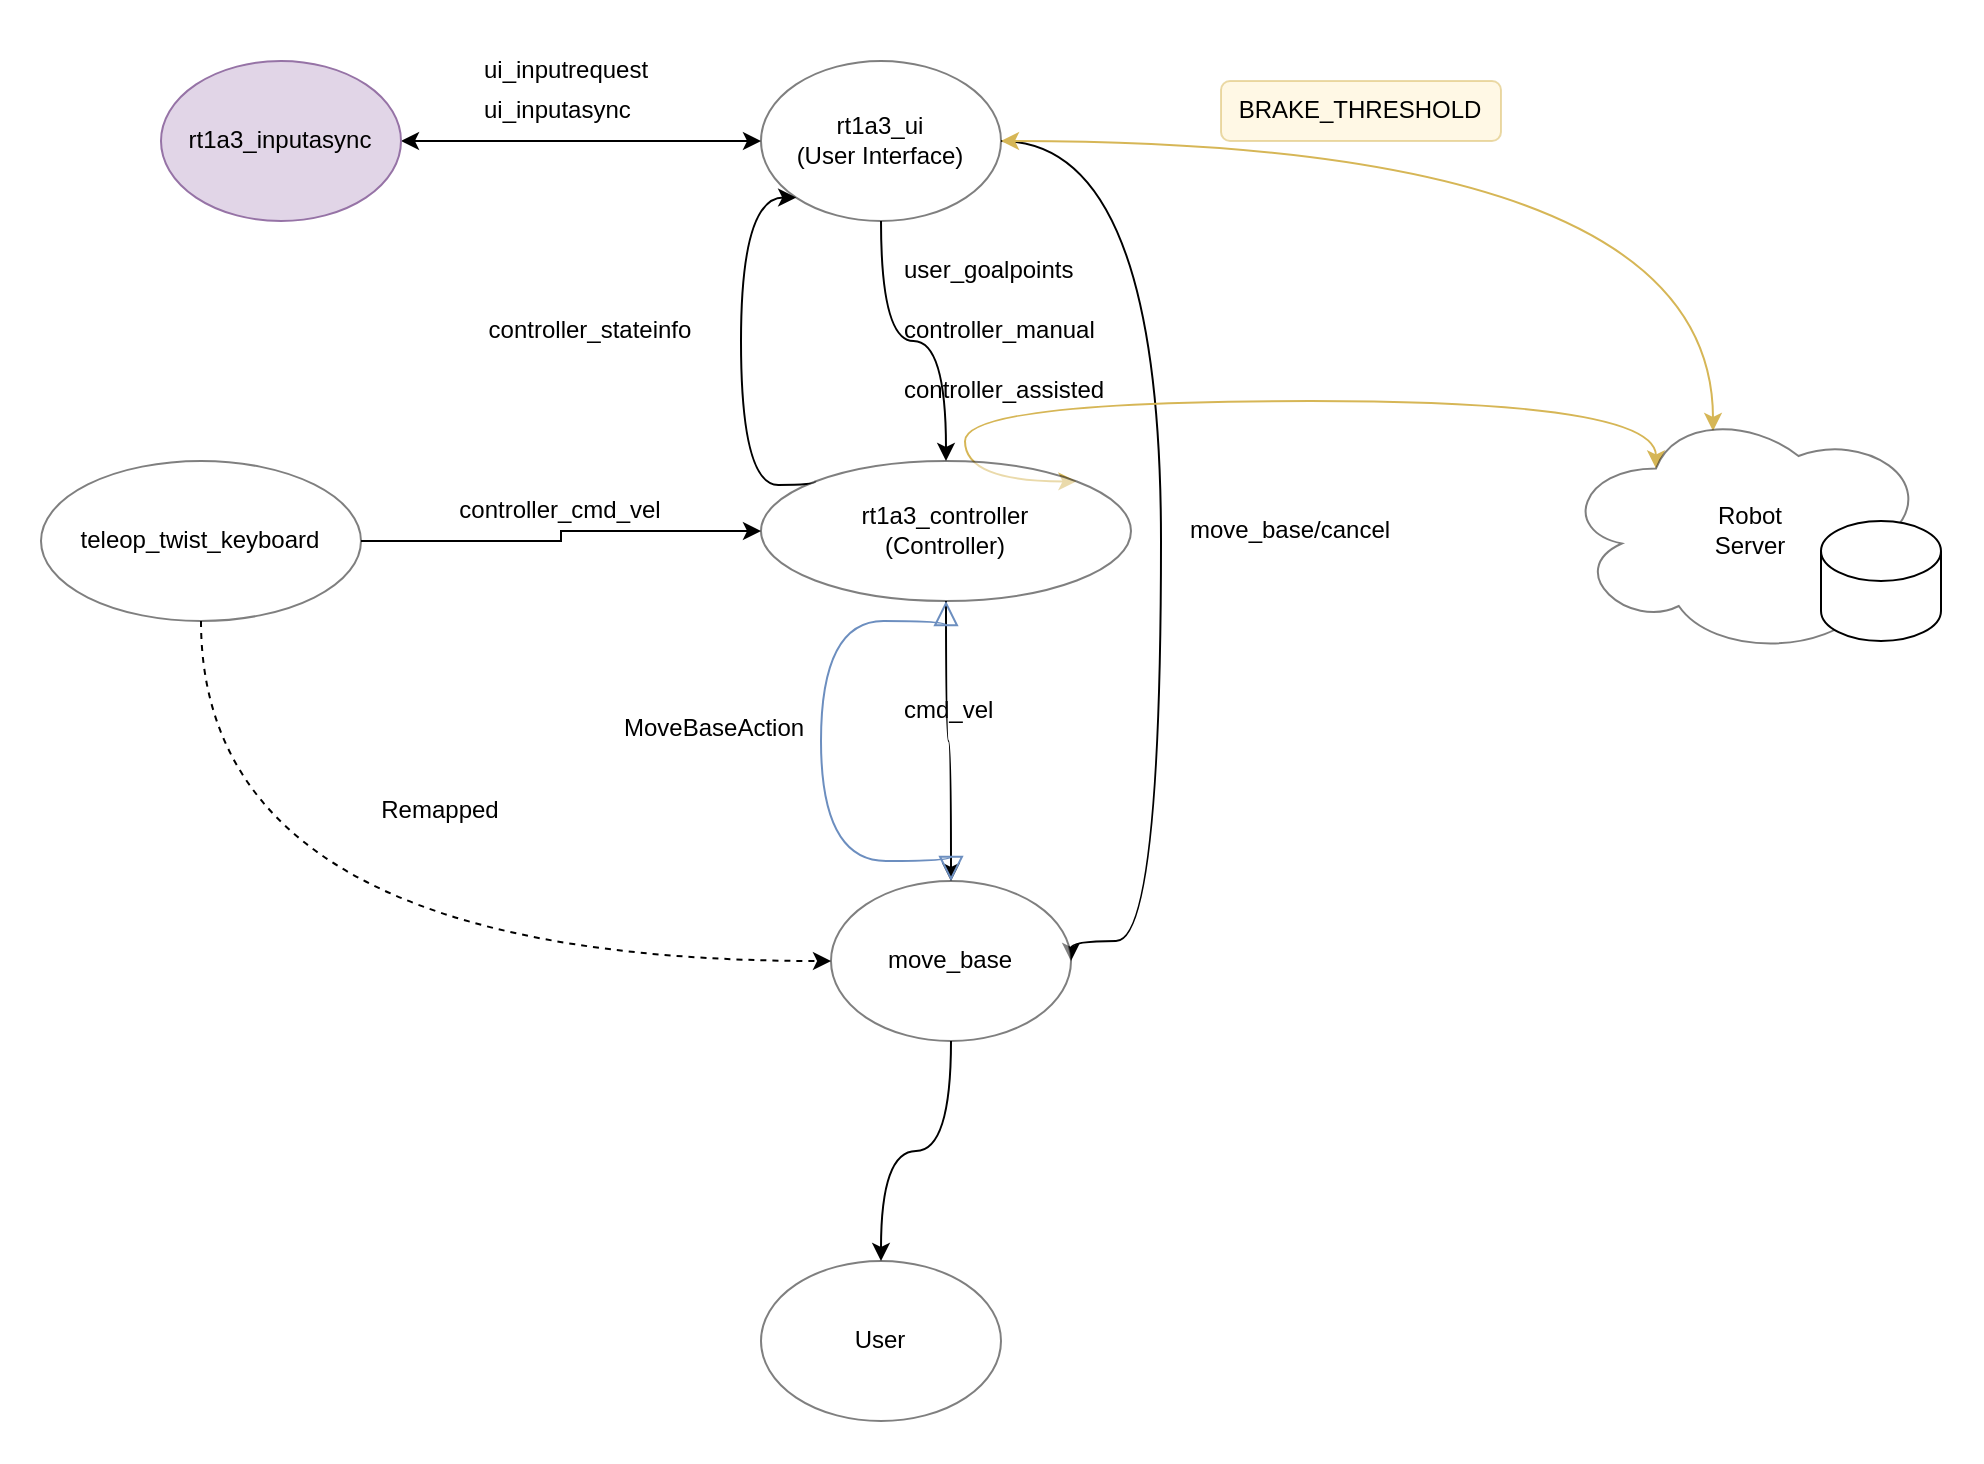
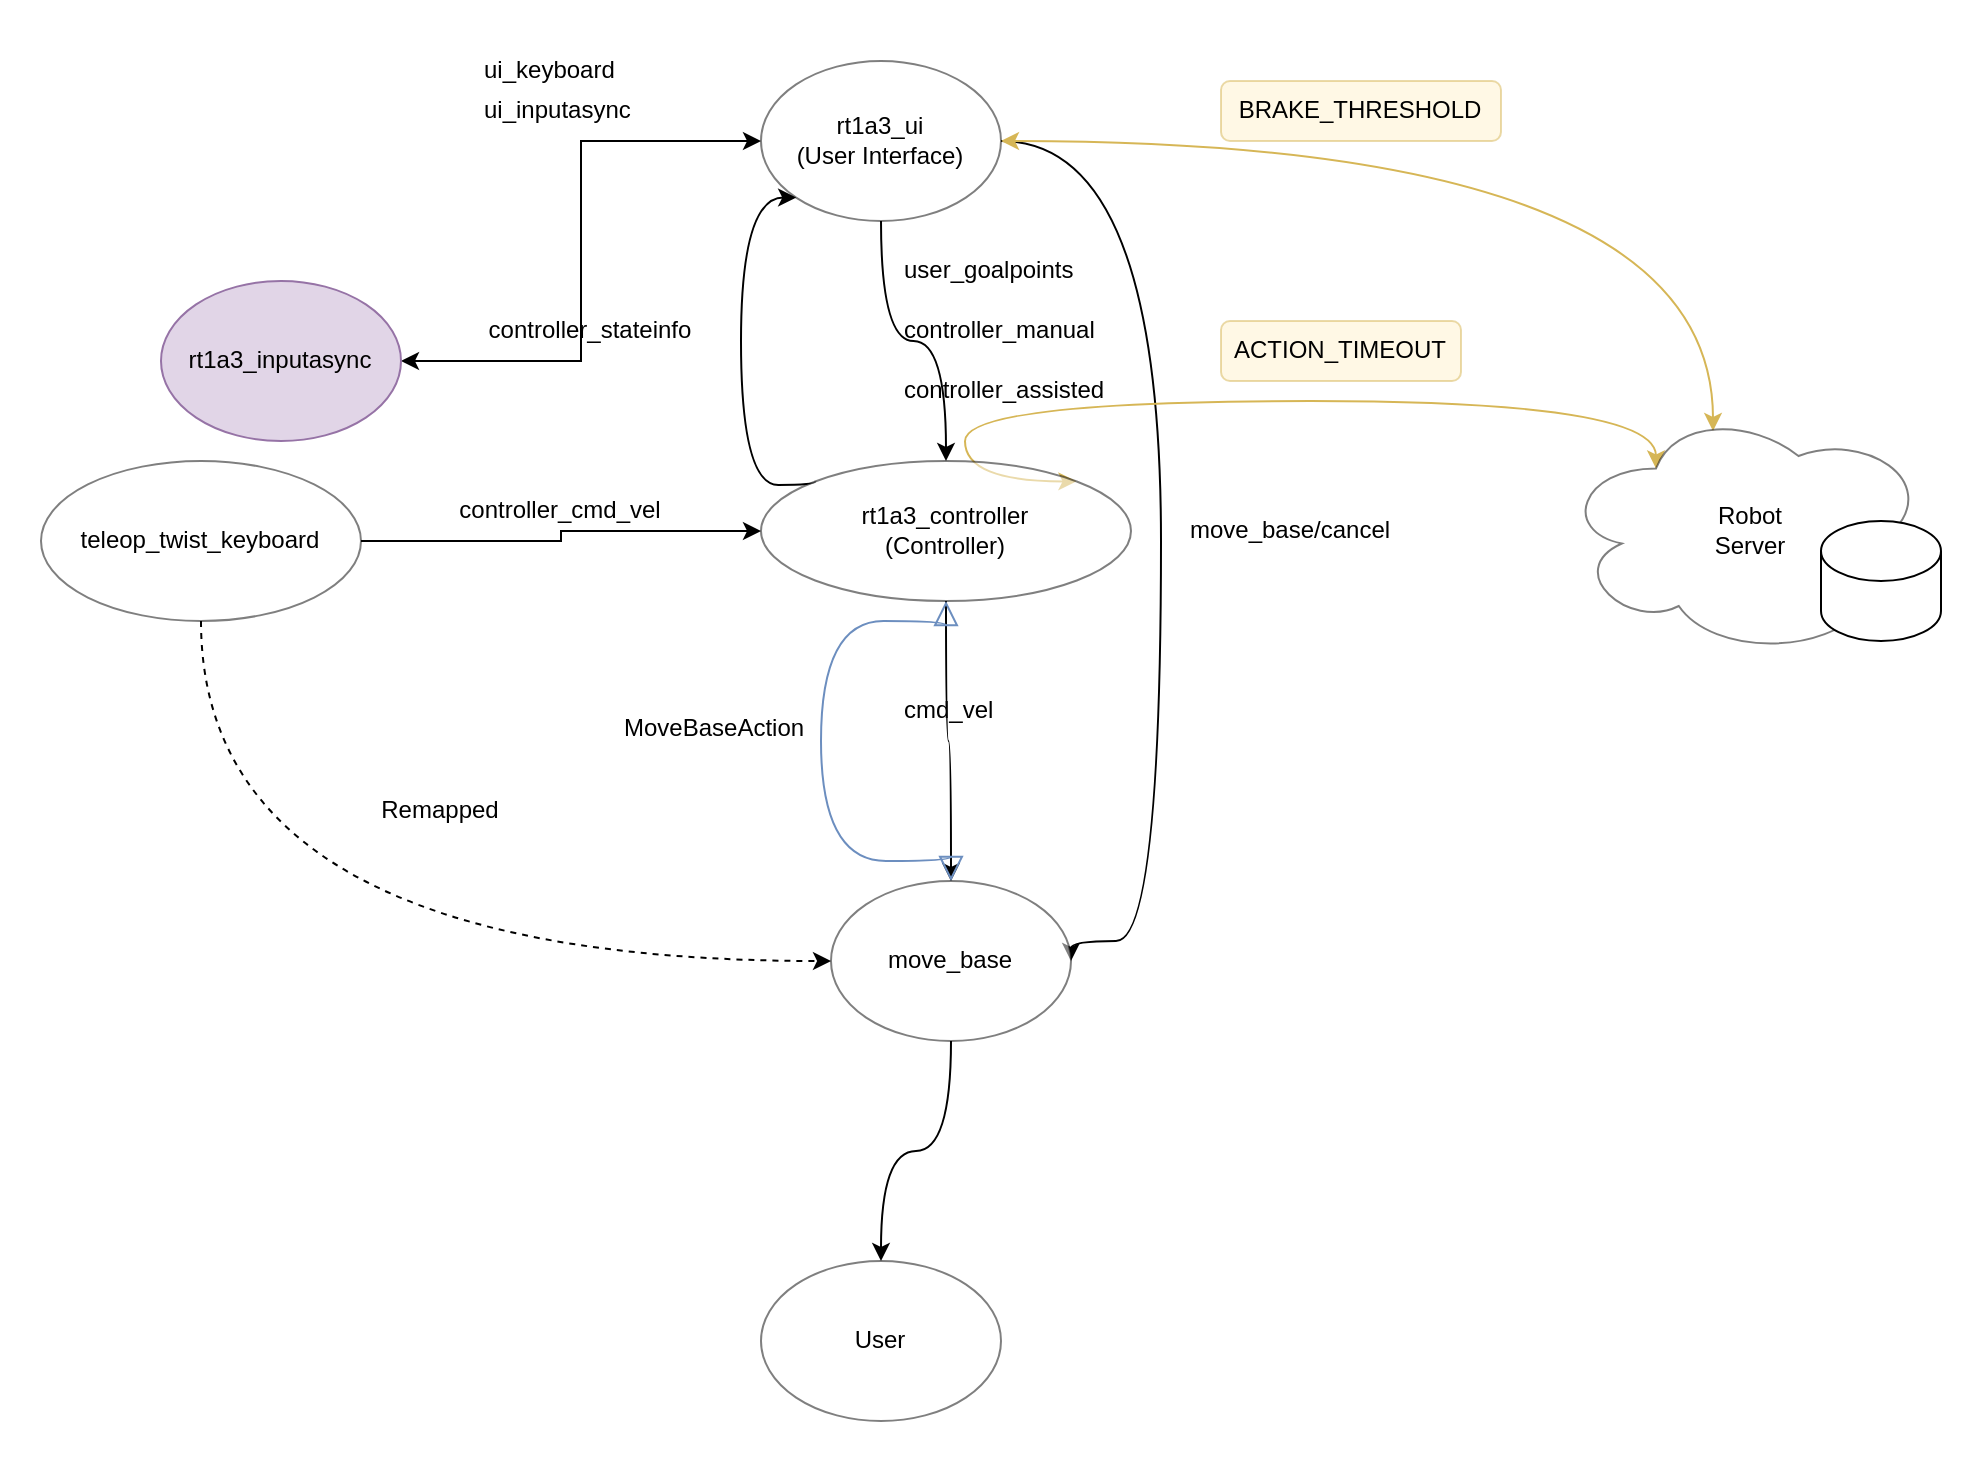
  <mxCell id="0" />
  <mxCell id="1" parent="0" />
  <mxCell id="2" style="edgeStyle=orthogonalEdgeStyle;curved=1;orthogonalLoop=1;jettySize=auto;html=1;exitX=0.5;exitY=1;exitDx=0;exitDy=0;entryX=0.5;entryY=0;entryDx=0;entryDy=0;" parent="1" source="6" target="11" edge="1"><mxGeometry relative="1" as="geometry" /></mxCell>
  <mxCell id="3" style="edgeStyle=orthogonalEdgeStyle;curved=1;orthogonalLoop=1;jettySize=auto;html=1;exitX=1;exitY=0.5;exitDx=0;exitDy=0;entryX=1;entryY=0.5;entryDx=0;entryDy=0;" parent="1" source="6" target="16" edge="1"><mxGeometry relative="1" as="geometry"><Array as="points"><mxPoint x="580" y="70" /><mxPoint x="580" y="470" /></Array></mxGeometry></mxCell>
  <mxCell id="4" style="edgeStyle=orthogonalEdgeStyle;curved=1;orthogonalLoop=1;jettySize=auto;html=1;exitX=1;exitY=0.5;exitDx=0;exitDy=0;shadow=0;startArrow=classic;startFill=1;endArrow=classic;endFill=1;startSize=6;endSize=6;entryX=0.4;entryY=0.1;entryDx=0;entryDy=0;entryPerimeter=0;fillColor=#fff2cc;strokeColor=#d6b656;" parent="1" source="6" target="27" edge="1"><mxGeometry relative="1" as="geometry" /></mxCell>
  <mxCell id="5" style="edgeStyle=orthogonalEdgeStyle;rounded=0;orthogonalLoop=1;jettySize=auto;html=1;exitX=0;exitY=0.5;exitDx=0;exitDy=0;entryX=1;entryY=0.5;entryDx=0;entryDy=0;startArrow=classic;startFill=1;" edge="1" parent="1" source="6" target="32"><mxGeometry relative="1" as="geometry" /></mxCell>
  <mxCell id="6" value="rt1a3_ui&lt;br&gt;(User Interface)" style="ellipse;whiteSpace=wrap;html=1;opacity=50;" parent="1" vertex="1"><mxGeometry x="380" y="30" width="120" height="80" as="geometry" /></mxCell>
  <mxCell id="7" style="edgeStyle=orthogonalEdgeStyle;curved=1;orthogonalLoop=1;jettySize=auto;html=1;exitX=0;exitY=0;exitDx=0;exitDy=0;entryX=0;entryY=1;entryDx=0;entryDy=0;" parent="1" source="11" target="6" edge="1"><mxGeometry relative="1" as="geometry"><Array as="points"><mxPoint x="370" y="242" /><mxPoint x="370" y="98" /></Array></mxGeometry></mxCell>
  <mxCell id="8" style="edgeStyle=orthogonalEdgeStyle;curved=1;orthogonalLoop=1;jettySize=auto;html=1;exitX=0.5;exitY=1;exitDx=0;exitDy=0;entryX=0.5;entryY=0;entryDx=0;entryDy=0;" parent="1" source="11" target="16" edge="1"><mxGeometry relative="1" as="geometry" /></mxCell>
  <mxCell id="9" style="edgeStyle=orthogonalEdgeStyle;curved=1;orthogonalLoop=1;jettySize=auto;html=1;exitX=0.5;exitY=1;exitDx=0;exitDy=0;entryX=0.5;entryY=0;entryDx=0;entryDy=0;startArrow=block;startFill=0;startSize=10;endSize=10;shadow=0;endArrow=block;endFill=0;fillColor=#dae8fc;strokeColor=#6c8ebf;" parent="1" source="11" target="16" edge="1"><mxGeometry relative="1" as="geometry"><Array as="points"><mxPoint x="410" y="310" /><mxPoint x="410" y="430" /></Array></mxGeometry></mxCell>
  <mxCell id="10" style="edgeStyle=orthogonalEdgeStyle;curved=1;orthogonalLoop=1;jettySize=auto;html=1;exitX=1;exitY=0;exitDx=0;exitDy=0;entryX=0.25;entryY=0.25;entryDx=0;entryDy=0;entryPerimeter=0;shadow=0;startArrow=classic;startFill=1;endArrow=classic;endFill=1;startSize=6;endSize=6;fillColor=#fff2cc;strokeColor=#d6b656;" parent="1" source="11" target="27" edge="1"><mxGeometry relative="1" as="geometry"><Array as="points"><mxPoint x="482" y="200" /><mxPoint x="828" y="200" /></Array></mxGeometry></mxCell>
  <mxCell id="11" value="rt1a3_controller&lt;br&gt;(Controller)" style="ellipse;whiteSpace=wrap;html=1;opacity=50;" parent="1" vertex="1"><mxGeometry x="380" y="230" width="185" height="70" as="geometry" /></mxCell>
  <mxCell id="12" style="edgeStyle=orthogonalEdgeStyle;rounded=0;orthogonalLoop=1;jettySize=auto;html=1;exitX=1;exitY=0.5;exitDx=0;exitDy=0;" parent="1" source="14" target="11" edge="1"><mxGeometry relative="1" as="geometry" /></mxCell>
  <mxCell id="13" style="edgeStyle=orthogonalEdgeStyle;curved=1;orthogonalLoop=1;jettySize=auto;html=1;exitX=0.5;exitY=1;exitDx=0;exitDy=0;entryX=0;entryY=0.5;entryDx=0;entryDy=0;dashed=1;" parent="1" source="14" target="16" edge="1"><mxGeometry relative="1" as="geometry" /></mxCell>
  <mxCell id="14" value="teleop_twist_keyboard" style="ellipse;whiteSpace=wrap;html=1;opacity=50;" parent="1" vertex="1"><mxGeometry x="20" y="230" width="160" height="80" as="geometry" /></mxCell>
  <mxCell id="15" style="edgeStyle=orthogonalEdgeStyle;curved=1;orthogonalLoop=1;jettySize=auto;html=1;exitX=0.5;exitY=1;exitDx=0;exitDy=0;" parent="1" source="16" target="17" edge="1"><mxGeometry relative="1" as="geometry" /></mxCell>
  <mxCell id="16" value="move_base" style="ellipse;whiteSpace=wrap;html=1;opacity=50;shadow=0;" parent="1" vertex="1"><mxGeometry x="415" y="440" width="120" height="80" as="geometry" /></mxCell>
  <mxCell id="17" value="User" style="ellipse;whiteSpace=wrap;html=1;opacity=50;" parent="1" vertex="1"><mxGeometry x="380" y="630" width="120" height="80" as="geometry" /></mxCell>
  <mxCell id="18" value="" style="shape=image;html=1;verticalAlign=top;verticalLabelPosition=bottom;labelBackgroundColor=#ffffff;imageAspect=0;aspect=fixed;image=https://cdn3.iconfinder.com/data/icons/flat-actions-icons-9/792/Close_Icon-128.png" parent="1" vertex="1"><mxGeometry x="160" y="410" width="50" height="50" as="geometry" /></mxCell>
  <mxCell id="19" value="Remapped&lt;br&gt;" style="text;html=1;strokeColor=none;fillColor=none;align=center;verticalAlign=middle;whiteSpace=wrap;rounded=0;" parent="1" vertex="1"><mxGeometry x="190" y="390" width="60" height="30" as="geometry" /></mxCell>
  <mxCell id="20" value="controller_cmd_vel" style="text;html=1;strokeColor=none;fillColor=none;align=center;verticalAlign=middle;whiteSpace=wrap;rounded=0;" parent="1" vertex="1"><mxGeometry x="190" y="240" width="180" height="30" as="geometry" /></mxCell>
  <mxCell id="21" value="user_goalpoints" style="text;html=1;strokeColor=none;fillColor=none;align=left;verticalAlign=middle;whiteSpace=wrap;rounded=0;" parent="1" vertex="1"><mxGeometry x="450" y="120" width="125" height="30" as="geometry" /></mxCell>
  <mxCell id="22" value="controller_manual" style="text;html=1;strokeColor=none;fillColor=none;align=left;verticalAlign=middle;whiteSpace=wrap;rounded=0;" parent="1" vertex="1"><mxGeometry x="450" y="150" width="125" height="30" as="geometry" /></mxCell>
  <mxCell id="23" value="controller_assisted" style="text;html=1;strokeColor=none;fillColor=none;align=left;verticalAlign=middle;whiteSpace=wrap;rounded=0;" parent="1" vertex="1"><mxGeometry x="450" y="180" width="125" height="30" as="geometry" /></mxCell>
  <mxCell id="24" value="controller_stateinfo" style="text;html=1;strokeColor=none;fillColor=none;align=center;verticalAlign=middle;whiteSpace=wrap;rounded=0;" parent="1" vertex="1"><mxGeometry x="220" y="150" width="150" height="30" as="geometry" /></mxCell>
  <mxCell id="25" value="move_base/cancel" style="text;html=1;strokeColor=none;fillColor=none;align=center;verticalAlign=middle;whiteSpace=wrap;rounded=0;" parent="1" vertex="1"><mxGeometry x="580" y="250" width="130" height="30" as="geometry" /></mxCell>
  <mxCell id="26" value="cmd_vel" style="text;html=1;strokeColor=none;fillColor=none;align=left;verticalAlign=middle;whiteSpace=wrap;rounded=0;" parent="1" vertex="1"><mxGeometry x="450" y="340" width="125" height="30" as="geometry" /></mxCell>
  <mxCell id="27" value="Robot&lt;br&gt;Server" style="ellipse;shape=cloud;whiteSpace=wrap;html=1;opacity=50;" parent="1" vertex="1"><mxGeometry x="780" y="202.5" width="190" height="125" as="geometry" /></mxCell>
  <mxCell id="28" value="" style="shape=cylinder3;whiteSpace=wrap;html=1;boundedLbl=1;backgroundOutline=1;size=15;" parent="1" vertex="1"><mxGeometry x="910" y="260" width="60" height="60" as="geometry" /></mxCell>
  <mxCell id="29" value="MoveBaseAction" style="text;html=1;strokeColor=none;fillColor=none;align=left;verticalAlign=middle;whiteSpace=wrap;rounded=0;" parent="1" vertex="1"><mxGeometry x="310" y="349" width="100" height="30" as="geometry" /></mxCell>
+ <mxCell id="30" value="ACTION_TIMEOUT" style="text;html=1;strokeColor=#d6b656;fillColor=#fff2cc;align=center;verticalAlign=middle;whiteSpace=wrap;rounded=1;shadow=0;opacity=50;" parent="1" vertex="1"><mxGeometry x="610" y="160" width="120" height="30" as="geometry" /></mxCell>
  <mxCell id="31" value="BRAKE_THRESHOLD" style="text;html=1;strokeColor=#d6b656;fillColor=#fff2cc;align=center;verticalAlign=middle;whiteSpace=wrap;rounded=1;shadow=0;opacity=50;gradientColor=none;glass=0;" parent="1" vertex="1"><mxGeometry x="610" y="40" width="140" height="30" as="geometry" /></mxCell>
- <mxCell id="32" value="rt1a3_inputasync" style="ellipse;whiteSpace=wrap;html=1;shadow=0;fillColor=#e1d5e7;strokeColor=#9673a6;" vertex="1" parent="1"><mxGeometry x="80" y="30" width="120" height="80" as="geometry" /></mxCell>
+ <mxCell id="32" value="rt1a3_inputasync" style="ellipse;whiteSpace=wrap;html=1;shadow=0;fillColor=#e1d5e7;strokeColor=#9673a6;" vertex="1" parent="1"><mxGeometry x="80" y="140" width="120" height="80" as="geometry" /></mxCell>
  <mxCell id="33" value="ui_inputasync" style="text;html=1;strokeColor=none;fillColor=none;align=left;verticalAlign=middle;whiteSpace=wrap;rounded=0;" vertex="1" parent="1"><mxGeometry x="240" y="40" width="100" height="30" as="geometry" /></mxCell>
- <mxCell id="34" value="ui_inputrequest" style="text;html=1;strokeColor=none;fillColor=none;align=left;verticalAlign=middle;whiteSpace=wrap;rounded=0;" vertex="1" parent="1"><mxGeometry x="240" y="20" width="90" height="30" as="geometry" /></mxCell>
+ <mxCell id="34" value="ui_keyboard" style="text;html=1;strokeColor=none;fillColor=none;align=left;verticalAlign=middle;whiteSpace=wrap;rounded=0;" vertex="1" parent="1"><mxGeometry x="240" y="20" width="90" height="30" as="geometry" /></mxCell>
